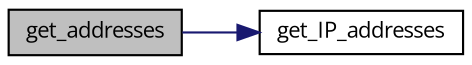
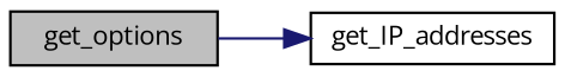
  digraph {
    rankdir=LR
    fontname="Open Sans"
    node [color=black fontname="Open Sans" fontsize=10 shape=record style=filled]
-   n1 [fillcolor=grey75 fontcolor=black height=0.2 label=get_addresses width=0.4]
+   n1 [fillcolor=grey75 fontcolor=black height=0.2 label=get_options width=0.4]
    n2 [fillcolor=white height=0.2 label=get_IP_addresses width=0.4]
    n1 -> n2 [color=midnightblue fontname="Open Sans" fontsize=10 labelfontname=Helvetica labelfontsize=10 style=solid]
  }
